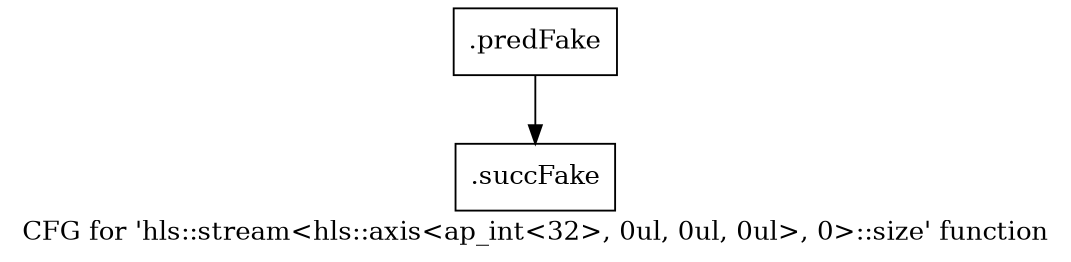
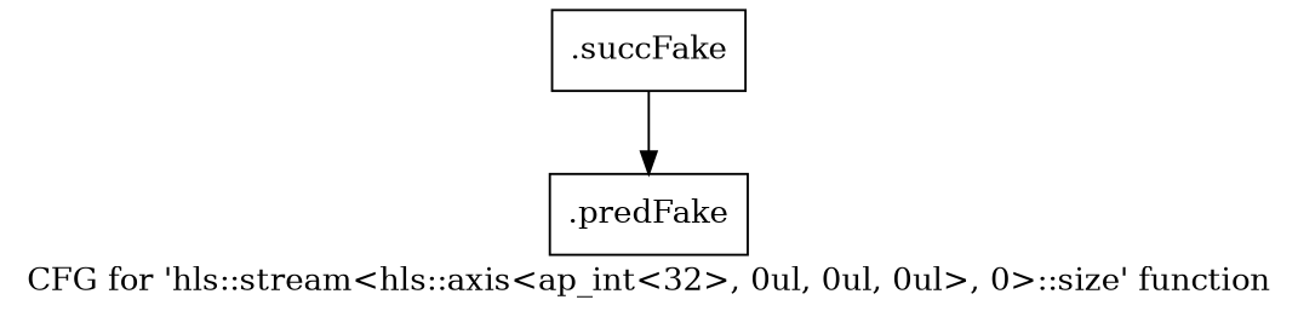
  digraph {
    label="CFG for 'hls::stream\<hls::axis\<ap_int\<32\>, 0ul, 0ul, 0ul\>, 0\>::size' function"
    node [shape=record]
    n1 [label="{.predFake}"]
    n2 [filename="/media/miguel/NewVolume/Linux/Xilinx/Vitis_HLS/2020.2/include/hls_stream_thread_unsafe.h" label="{.succFake}" linenumber=300]
-   n1 -> n2 [execusionnum=278 filename="/media/miguel/NewVolume/Linux/Xilinx/Vitis_HLS/2020.2/include/hls_stream_thread_unsafe.h"]
+   n2 -> n1 [execusionnum=278 filename="/media/miguel/NewVolume/Linux/Xilinx/Vitis_HLS/2020.2/include/hls_stream_thread_unsafe.h"]
  }
